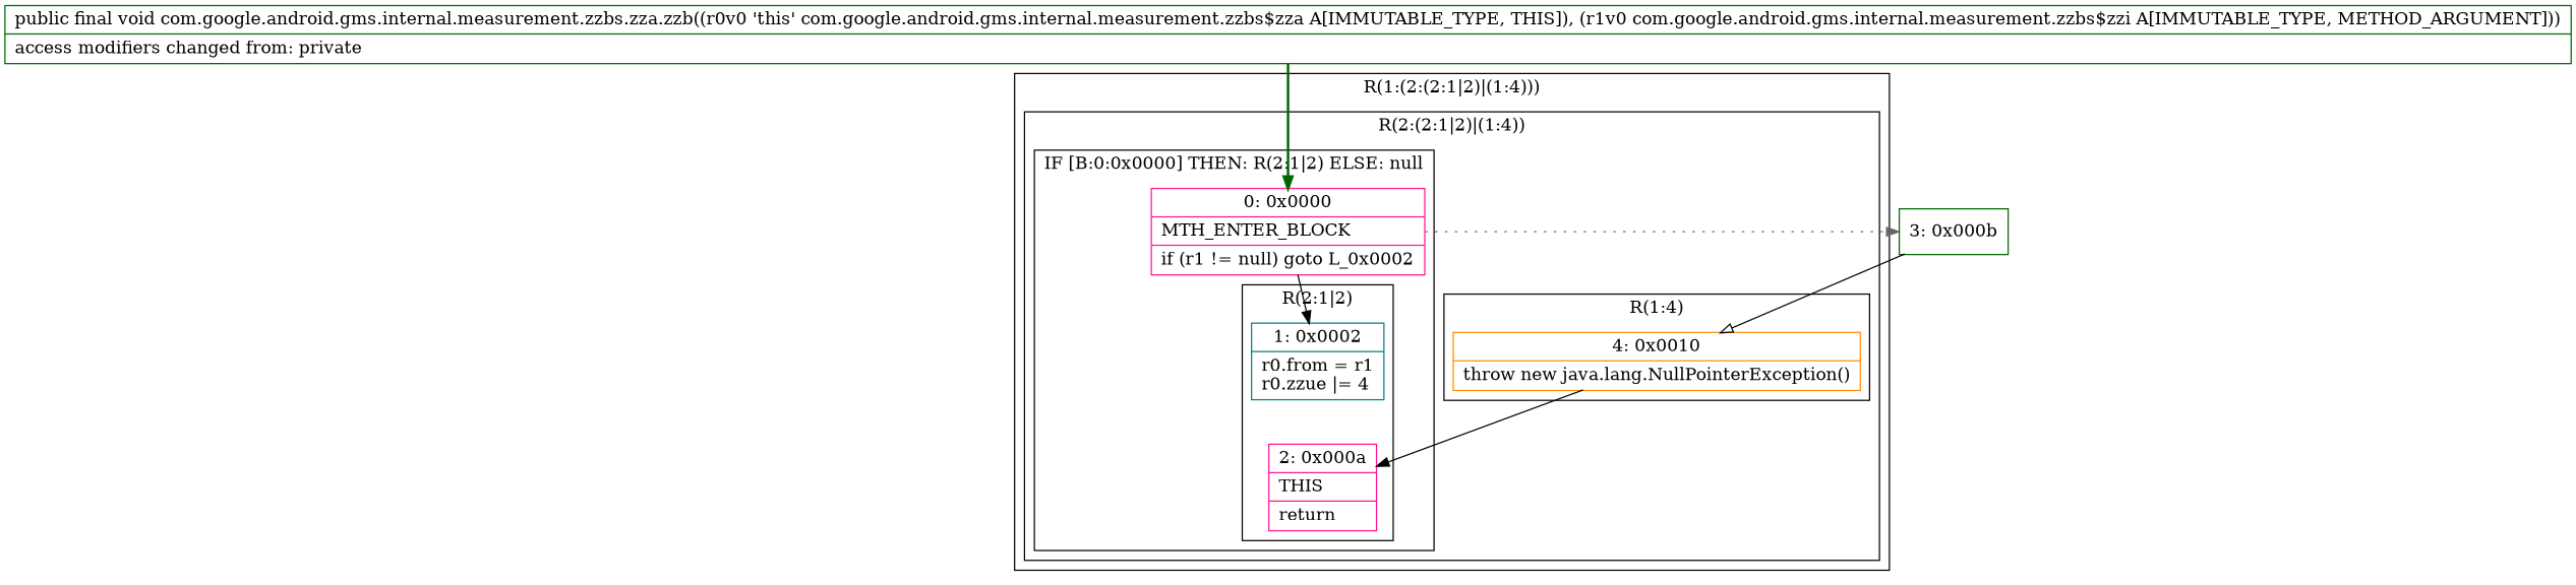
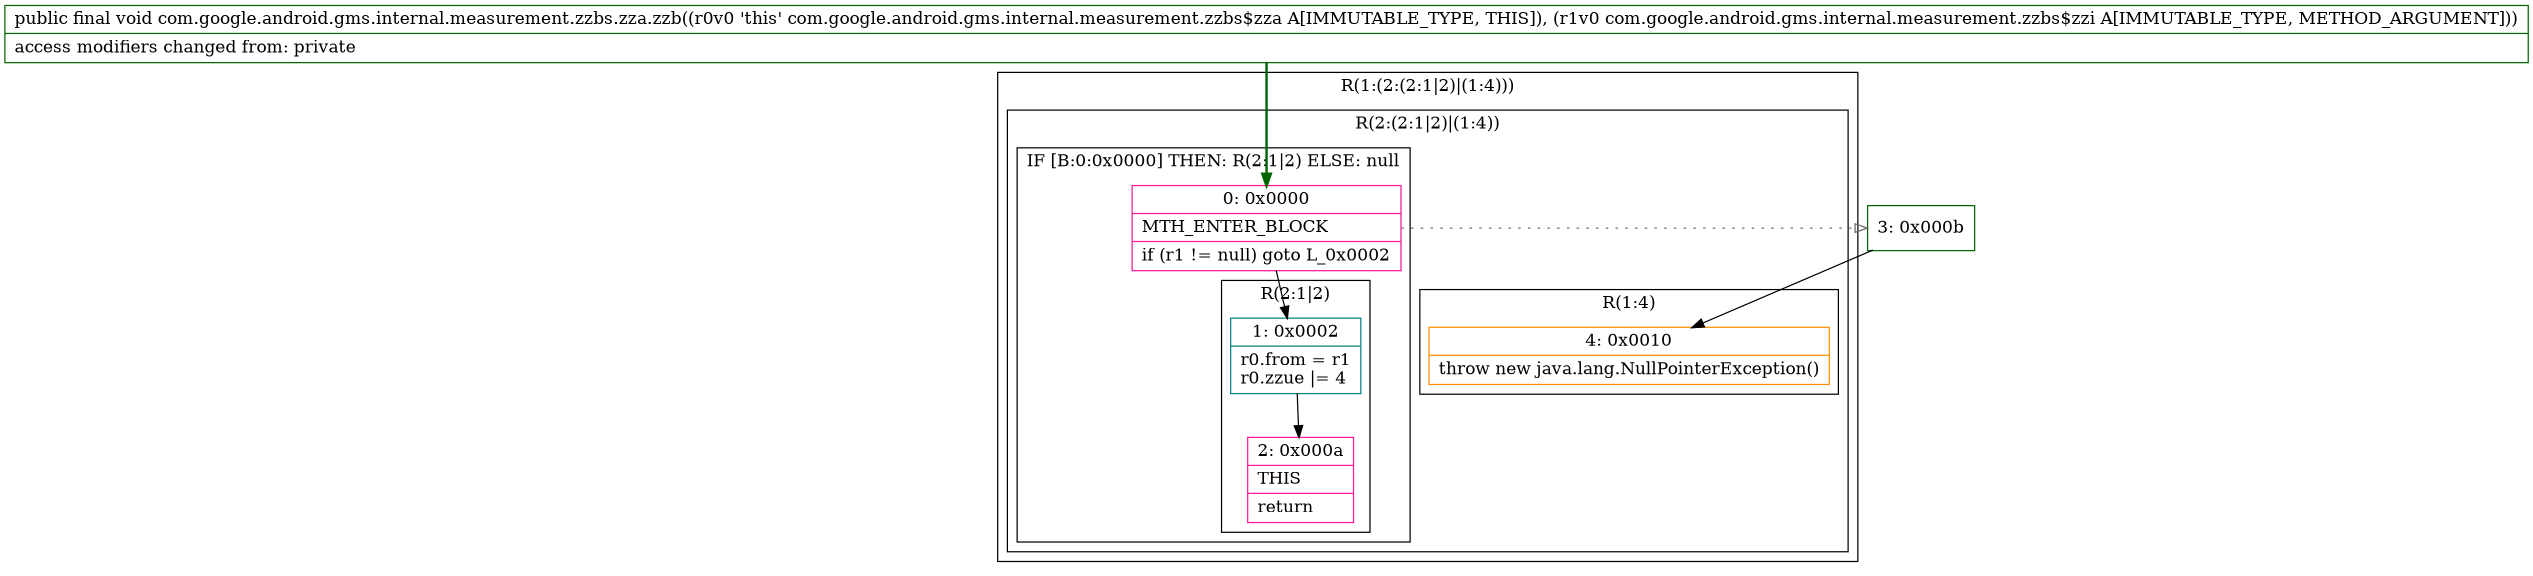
  digraph {
    node [color=deeppink shape=record]
    edge [arrowhead=normal color=black style=solid]
    n1 [color=teal label="{1\:\ 0x0002|r0.from = r1\lr0.zzue \|= 4\l}"]
    n2 [label="{2\:\ 0x000a|THIS\l|return\l}"]
    n3 [label="{0\:\ 0x0000|MTH_ENTER_BLOCK\l|if (r1 != null) goto L_0x0002\l}"]
    n4 [color=darkorange label="{4\:\ 0x0010|throw new java.lang.NullPointerException()\l}"]
    n5 [color=darkgreen label="{3\:\ 0x000b}"]
    n6 [color=darkgreen label="{public final void com.google.android.gms.internal.measurement.zzbs.zza.zzb((r0v0 'this' com.google.android.gms.internal.measurement.zzbs$zza A[IMMUTABLE_TYPE, THIS]), (r1v0 com.google.android.gms.internal.measurement.zzbs$zzi A[IMMUTABLE_TYPE, METHOD_ARGUMENT]))  | access modifiers changed from: private\l}"]
    subgraph cluster_1 {
      label="R(1:(2:(2:1|2)|(1:4)))"
      subgraph cluster_2 {
        label="R(2:(2:1|2)|(1:4))"
        subgraph cluster_3 {
          label="IF [B:0:0x0000] THEN: R(2:1|2) ELSE: null"
          n3
          subgraph cluster_4 {
            label="R(2:1|2)"
            n1
            n2
          }
        }
        subgraph cluster_5 {
          label="R(1:4)"
          n4
        }
      }
    }
-   n4 -> n2
+   n1 -> n2
    n3 -> n1
-   n3 -> n5 [color=gray40 style=dotted]
-   n5 -> n4 [arrowhead=onormal]
+   n3 -> n5 [arrowhead=onormal color=gray40 style=dotted]
+   n5 -> n4
    n6 -> n3 [color=darkgreen style=bold]
  }
